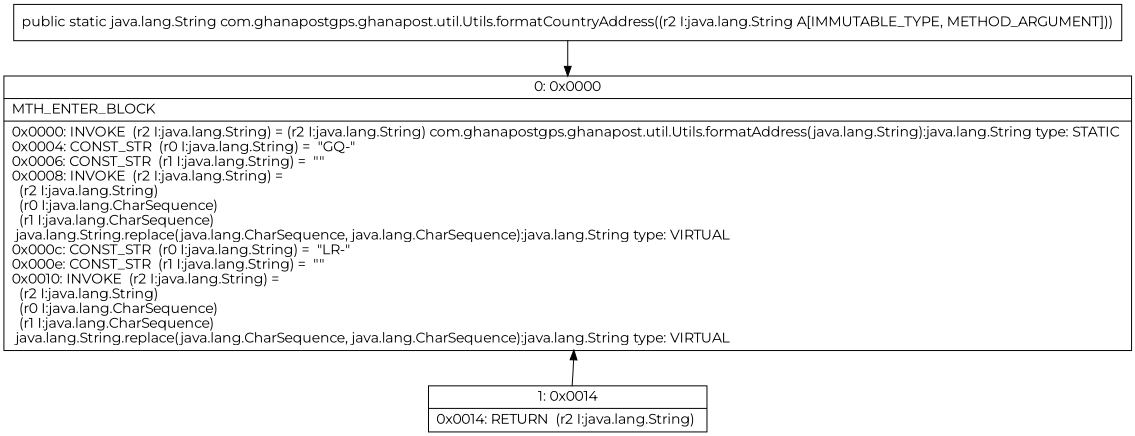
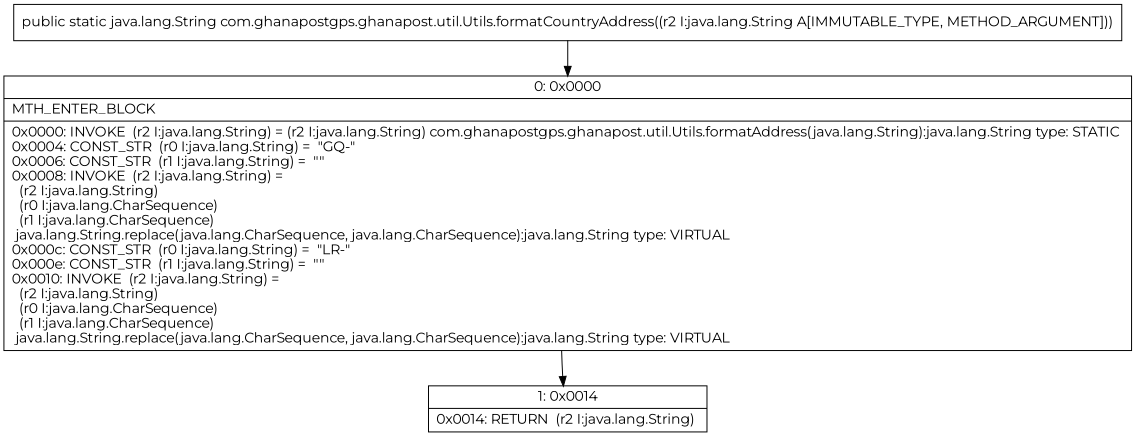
  digraph {
    fontname=Montserrat
    node [shape=record fontname=Montserrat]
    edge [fontname=Montserrat]
    n1 [label="{0\:\ 0x0000|MTH_ENTER_BLOCK\l|0x0000: INVOKE  (r2 I:java.lang.String) = (r2 I:java.lang.String) com.ghanapostgps.ghanapost.util.Utils.formatAddress(java.lang.String):java.lang.String type: STATIC \l0x0004: CONST_STR  (r0 I:java.lang.String) =  \"GQ\-\" \l0x0006: CONST_STR  (r1 I:java.lang.String) =  \"\" \l0x0008: INVOKE  (r2 I:java.lang.String) = \l  (r2 I:java.lang.String)\l  (r0 I:java.lang.CharSequence)\l  (r1 I:java.lang.CharSequence)\l java.lang.String.replace(java.lang.CharSequence, java.lang.CharSequence):java.lang.String type: VIRTUAL \l0x000c: CONST_STR  (r0 I:java.lang.String) =  \"LR\-\" \l0x000e: CONST_STR  (r1 I:java.lang.String) =  \"\" \l0x0010: INVOKE  (r2 I:java.lang.String) = \l  (r2 I:java.lang.String)\l  (r0 I:java.lang.CharSequence)\l  (r1 I:java.lang.CharSequence)\l java.lang.String.replace(java.lang.CharSequence, java.lang.CharSequence):java.lang.String type: VIRTUAL \l}"]
    n2 [label="{1\:\ 0x0014|0x0014: RETURN  (r2 I:java.lang.String) \l}"]
    n3 [label="{public static java.lang.String com.ghanapostgps.ghanapost.util.Utils.formatCountryAddress((r2 I:java.lang.String A[IMMUTABLE_TYPE, METHOD_ARGUMENT])) }"]
-   n2 -> n1
+   n1 -> n2
    n3 -> n1
  }
